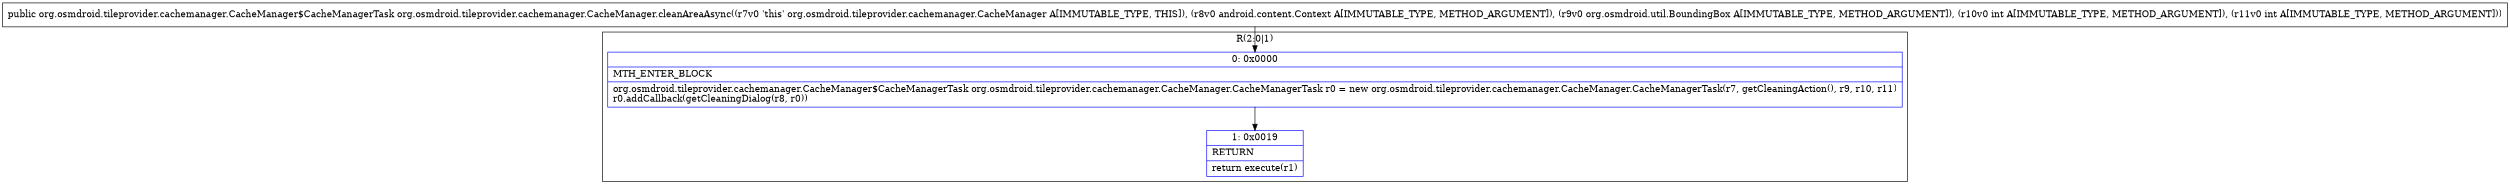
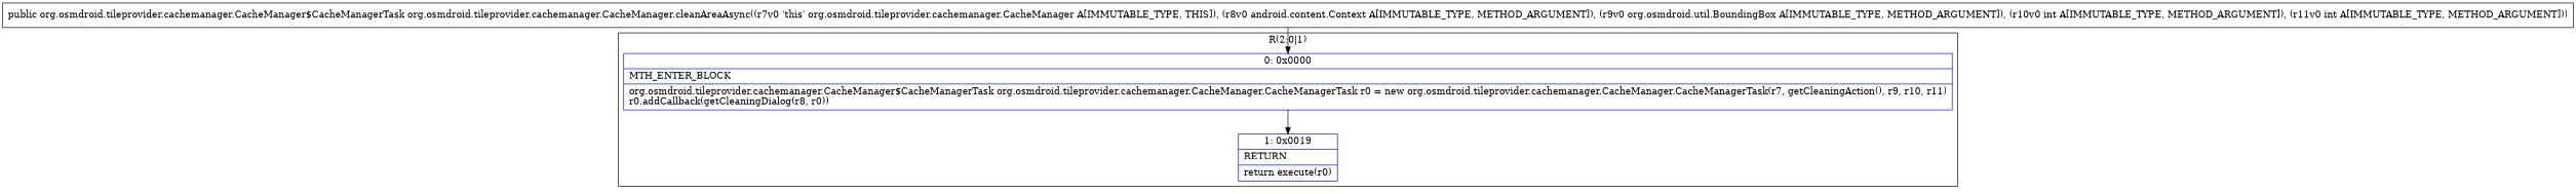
  digraph {
    node [color=blue shape=record]
    n1 [label="{0\:\ 0x0000|MTH_ENTER_BLOCK\l|org.osmdroid.tileprovider.cachemanager.CacheManager$CacheManagerTask org.osmdroid.tileprovider.cachemanager.CacheManager.CacheManagerTask r0 = new org.osmdroid.tileprovider.cachemanager.CacheManager.CacheManagerTask(r7, getCleaningAction(), r9, r10, r11)\lr0.addCallback(getCleaningDialog(r8, r0))\l}"]
-   n2 [label="{1\:\ 0x0019|RETURN\l|return execute(r1)\l}"]
+   n2 [label="{1\:\ 0x0019|RETURN\l|return execute(r0)\l}"]
    n3 [label="{public org.osmdroid.tileprovider.cachemanager.CacheManager$CacheManagerTask org.osmdroid.tileprovider.cachemanager.CacheManager.cleanAreaAsync((r7v0 'this' org.osmdroid.tileprovider.cachemanager.CacheManager A[IMMUTABLE_TYPE, THIS]), (r8v0 android.content.Context A[IMMUTABLE_TYPE, METHOD_ARGUMENT]), (r9v0 org.osmdroid.util.BoundingBox A[IMMUTABLE_TYPE, METHOD_ARGUMENT]), (r10v0 int A[IMMUTABLE_TYPE, METHOD_ARGUMENT]), (r11v0 int A[IMMUTABLE_TYPE, METHOD_ARGUMENT])) }" color=""]
    subgraph cluster_1 {
      label="R(2:0|1)"
      n1
      n2
    }
    n1 -> n2
    n3 -> n1
  }
